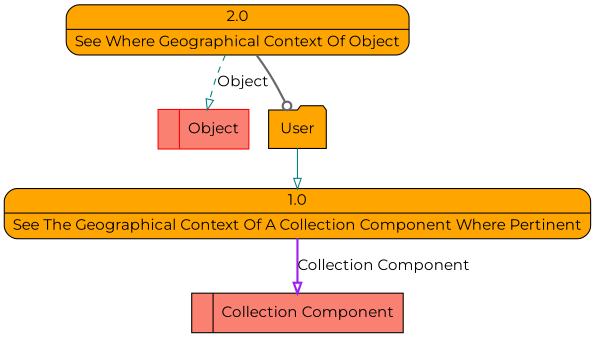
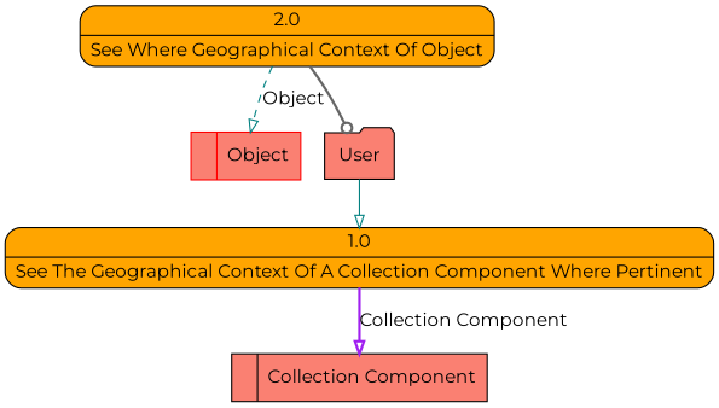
  digraph {
    fontname=Montserrat
    node [fillcolor=orange fontname=Montserrat shape=record style=filled]
    edge [arrowhead=onormal color=teal fontname=Montserrat style=bold]
    n1 [color=red fillcolor=salmon label="<f0>  |<f1> Object "]
    n2 [fillcolor=salmon label="<f0>  |<f1> Collection Component "]
-   n3 [label=User shape=folder]
+   n3 [fillcolor=salmon label=User shape=folder]
    n4 [label="{<f0> 1.0|<f1> See The Geographical Context Of A Collection Component Where Pertinent }" shape=Mrecord]
    n5 [label="{<f0> 2.0|<f1> See Where Geographical Context Of Object }" shape=Mrecord]
    n3 -> n4 [style=solid]
    n4 -> n2 [color=purple label="Collection Component"]
    n5 -> n1 [label=Object style=dashed]
    n5 -> n3 [arrowhead=odot color=gray40]
  }
